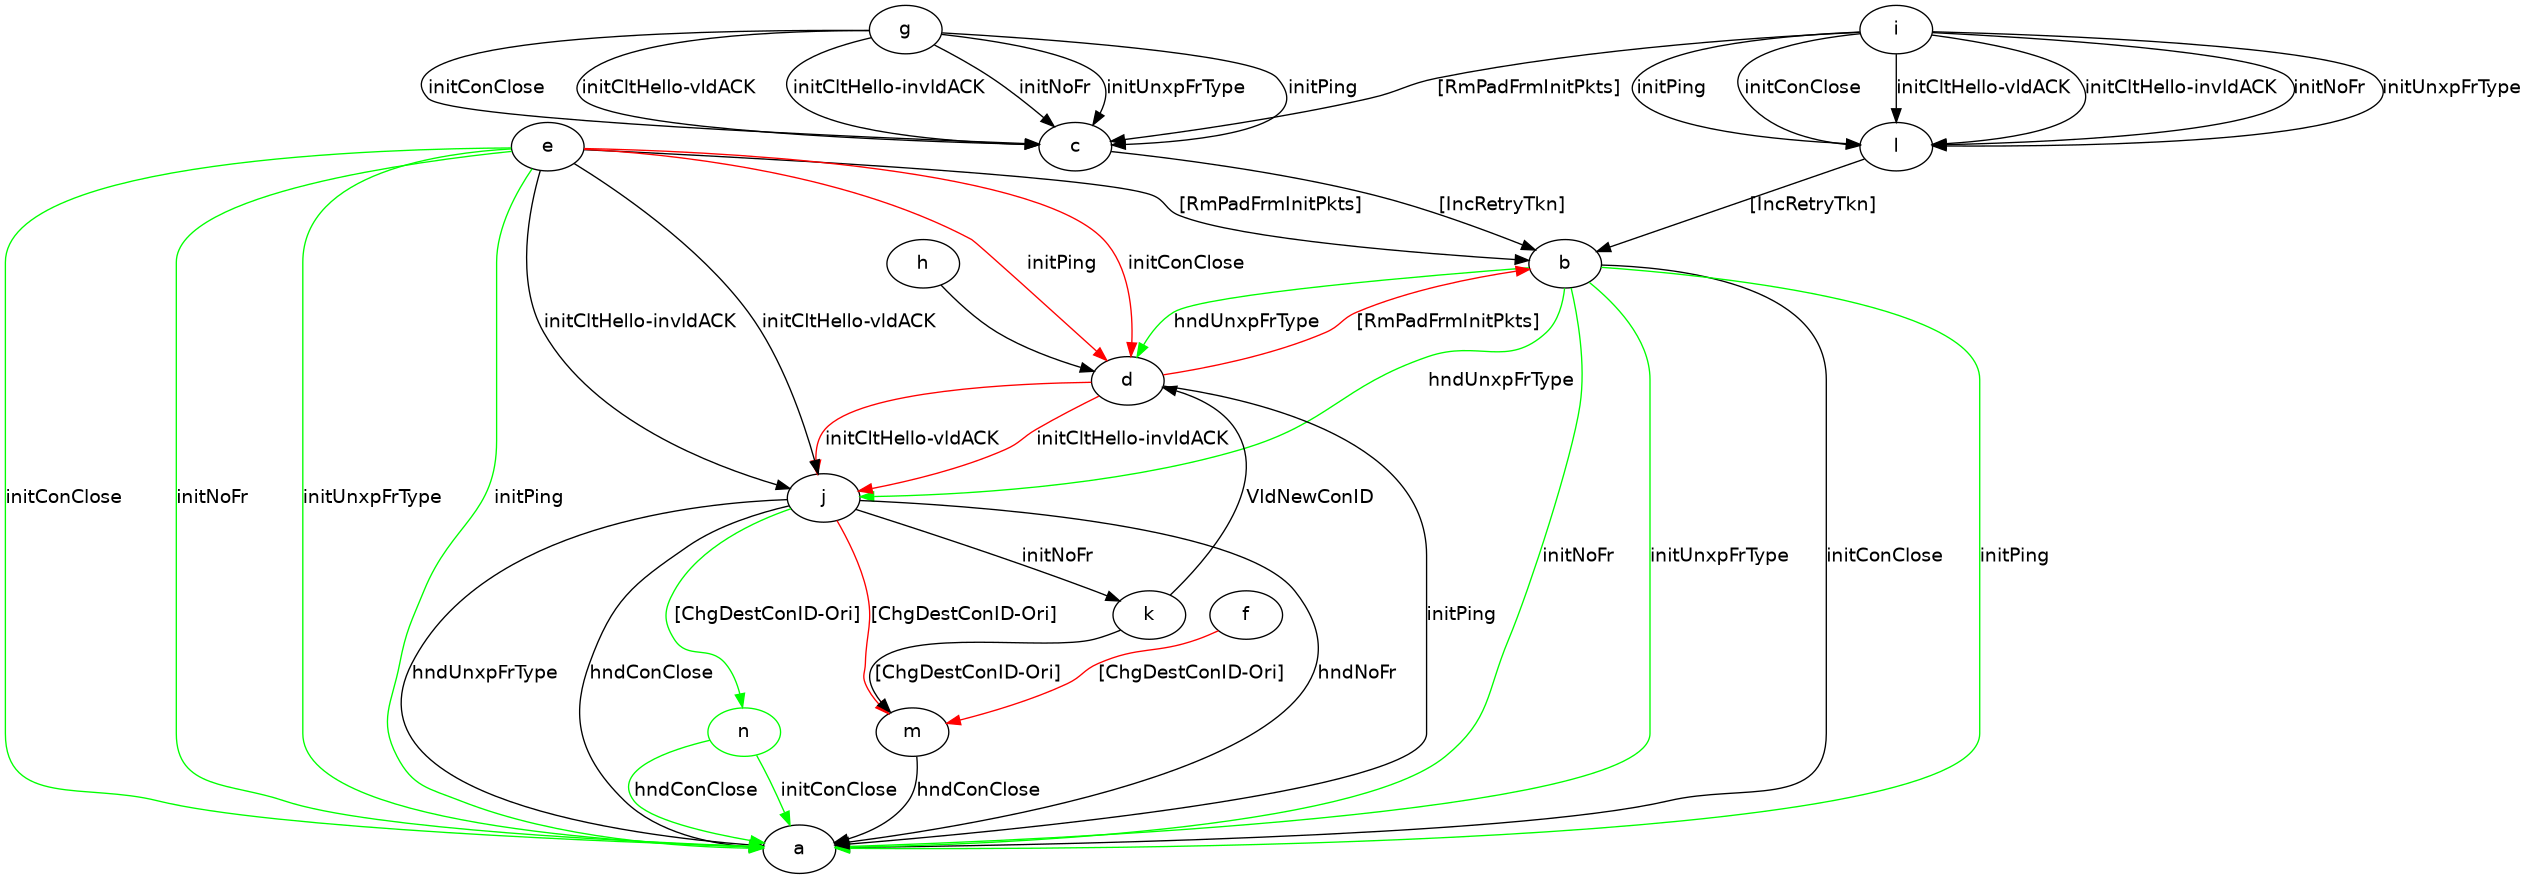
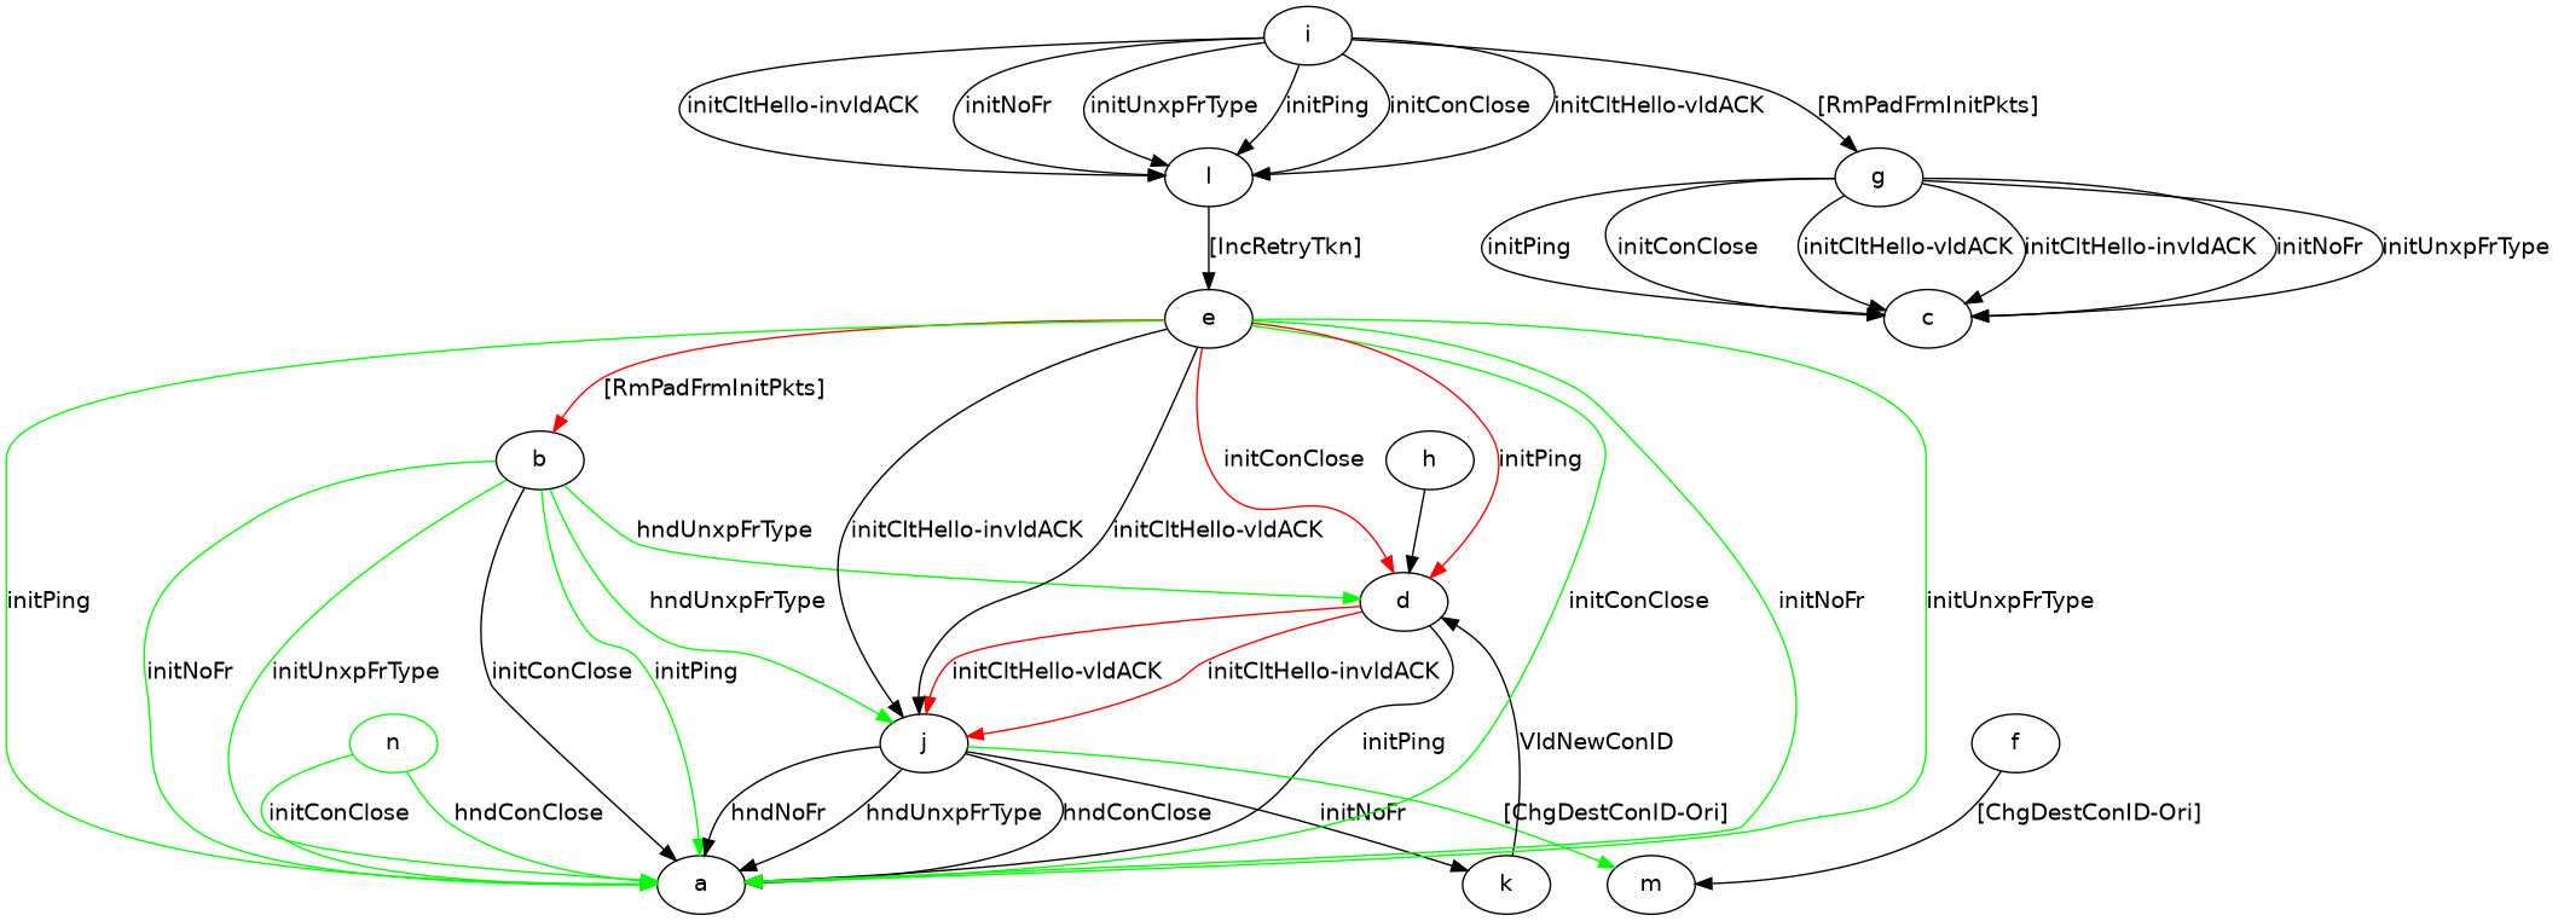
  digraph {
    fontname="DejaVu Sans"
    node [fontname="DejaVu Sans"]
    edge [fontname="DejaVu Sans"]
    b
    a
    d
    j
    m
    k
    n [color=green]
    c
    e
    f
    g
    h
    i
    l
    b -> a [label="initConClose "]
    b -> a [color=green label="initPing "]
    b -> a [color=green label="initNoFr "]
    b -> a [color=green label="initUnxpFrType "]
    b -> d [color=green label="hndUnxpFrType "]
    b -> j [color=green label="hndUnxpFrType "]
-   d -> b [color=red label="[RmPadFrmInitPkts] "]
    d -> a [label="initPing "]
    d -> j [color=red label="initCltHello-vldACK "]
    d -> j [color=red label="initCltHello-invldACK "]
    j -> a [label="hndNoFr "]
    j -> a [label="hndUnxpFrType "]
    j -> a [label="hndConClose "]
-   j -> m [color=red label="[ChgDestConID-Ori] "]
+   j -> m [color=green label="[ChgDestConID-Ori] "]
    j -> k [label="initNoFr "]
-   j -> n [color=green label="[ChgDestConID-Ori] "]
-   m -> a [label="hndConClose "]
    k -> d [label="VldNewConID "]
-   k -> m [label="[ChgDestConID-Ori] "]
    n -> a [color=green label="initConClose "]
    n -> a [color=green label="hndConClose "]
-   c -> b [label="[IncRetryTkn] "]
-   e -> b [label="[RmPadFrmInitPkts] "]
+   e -> b [label="[RmPadFrmInitPkts] " color=red]
    e -> a [color=green label="initPing "]
    e -> a [color=green label="initConClose "]
    e -> a [color=green label="initNoFr "]
    e -> a [color=green label="initUnxpFrType "]
    e -> d [color=red label="initPing "]
    e -> d [color=red label="initConClose "]
    e -> j [label="initCltHello-vldACK "]
    e -> j [label="initCltHello-invldACK "]
-   f -> m [label="[ChgDestConID-Ori] " color=red]
+   f -> m [label="[ChgDestConID-Ori] "]
    g -> c [label="initPing "]
    g -> c [label="initConClose "]
    g -> c [label="initCltHello-vldACK "]
    g -> c [label="initCltHello-invldACK "]
    g -> c [label="initNoFr "]
    g -> c [label="initUnxpFrType "]
    h -> d
-   i -> c [label="[RmPadFrmInitPkts] "]
+   i -> g [label="[RmPadFrmInitPkts] "]
    i -> l [label="initPing "]
    i -> l [label="initConClose "]
    i -> l [label="initCltHello-vldACK "]
    i -> l [label="initCltHello-invldACK "]
    i -> l [label="initNoFr "]
    i -> l [label="initUnxpFrType "]
-   l -> b [label="[IncRetryTkn] "]
+   l -> e [label="[IncRetryTkn] "]
  }
